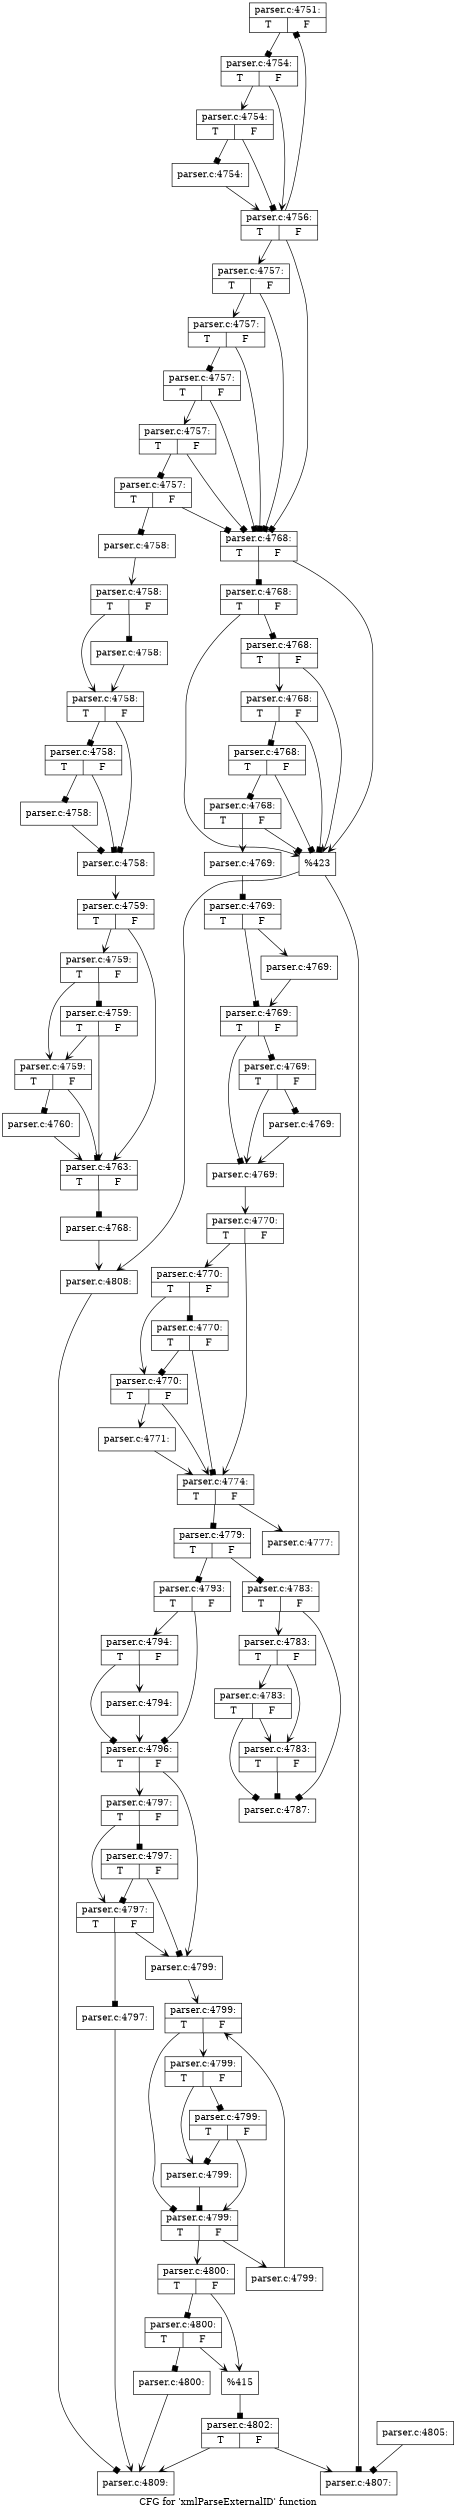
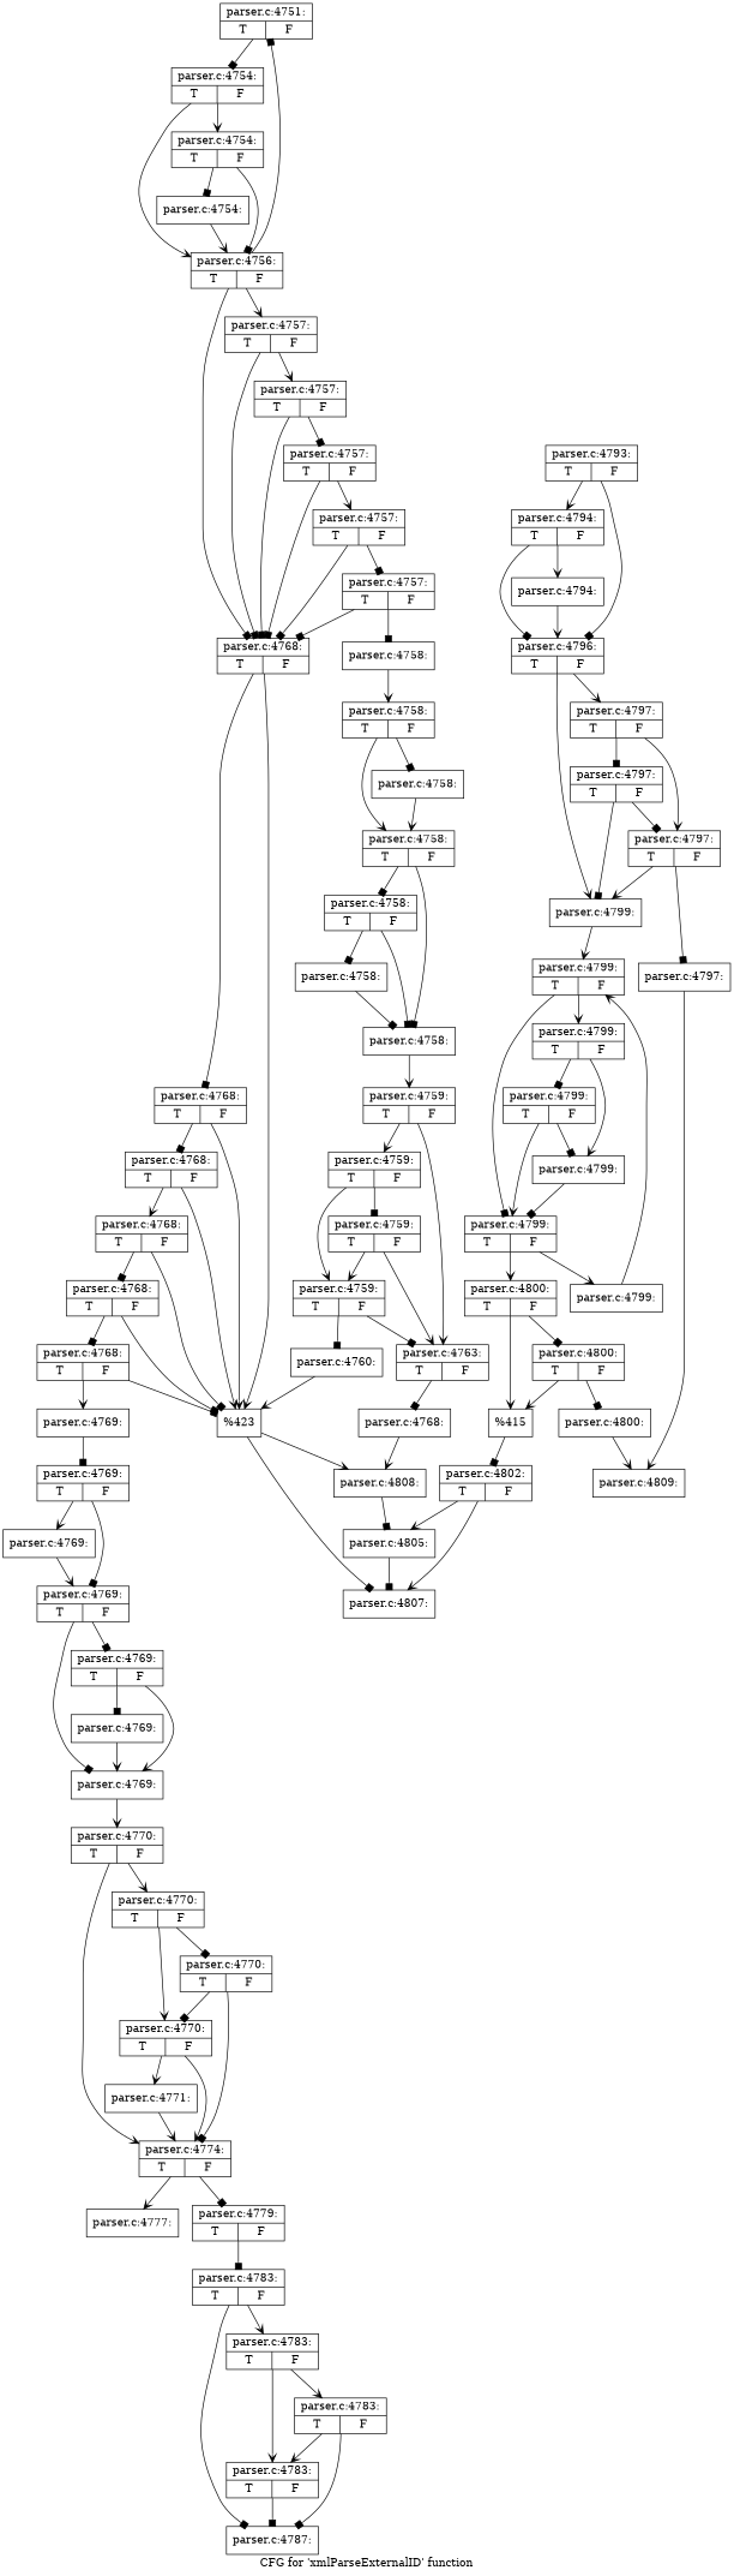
  digraph {
    label="CFG for 'xmlParseExternalID' function"
    node [shape=record]
    edge [arrowhead=box]
    n1 [label="{parser.c:4751:|{<s0>T|<s1>F}}"]
    n2 [label="{parser.c:4754:|{<s0>T|<s1>F}}"]
    n3 [label="{parser.c:4756:|{<s0>T|<s1>F}}"]
    n4 [label="{parser.c:4754:|{<s0>T|<s1>F}}"]
    n5 [label="{parser.c:4757:|{<s0>T|<s1>F}}"]
    n6 [label="{parser.c:4768:|{<s0>T|<s1>F}}"]
    n7 [label="{parser.c:4754:}"]
    n8 [label="{parser.c:4757:|{<s0>T|<s1>F}}"]
    n9 [label="{parser.c:4768:|{<s0>T|<s1>F}}"]
    n10 [label="{%423}"]
    n11 [label="{parser.c:4757:|{<s0>T|<s1>F}}"]
    n12 [label="{parser.c:4768:|{<s0>T|<s1>F}}"]
    n13 [label="{parser.c:4808:}"]
    n14 [label="{parser.c:4807:}"]
    n15 [label="{parser.c:4757:|{<s0>T|<s1>F}}"]
    n16 [label="{parser.c:4757:|{<s0>T|<s1>F}}"]
    n17 [label="{parser.c:4758:}"]
    n18 [label="{parser.c:4758:|{<s0>T|<s1>F}}"]
    n19 [label="{parser.c:4758:}"]
    n20 [label="{parser.c:4758:|{<s0>T|<s1>F}}"]
    n21 [label="{parser.c:4758:|{<s0>T|<s1>F}}"]
    n22 [label="{parser.c:4758:}"]
    n23 [label="{parser.c:4758:}"]
    n24 [label="{parser.c:4759:|{<s0>T|<s1>F}}"]
    n25 [label="{parser.c:4763:|{<s0>T|<s1>F}}"]
    n26 [label="{parser.c:4759:|{<s0>T|<s1>F}}"]
    n27 [label="{parser.c:4768:}"]
    n28 [label="{parser.c:4759:|{<s0>T|<s1>F}}"]
    n29 [label="{parser.c:4759:|{<s0>T|<s1>F}}"]
    n30 [label="{parser.c:4760:}"]
    n31 [label="{parser.c:4809:}"]
    n32 [label="{parser.c:4768:|{<s0>T|<s1>F}}"]
    n33 [label="{parser.c:4768:|{<s0>T|<s1>F}}"]
    n34 [label="{parser.c:4768:|{<s0>T|<s1>F}}"]
    n35 [label="{parser.c:4769:}"]
    n36 [label="{parser.c:4769:|{<s0>T|<s1>F}}"]
    n37 [label="{parser.c:4769:}"]
    n38 [label="{parser.c:4769:|{<s0>T|<s1>F}}"]
    n39 [label="{parser.c:4769:|{<s0>T|<s1>F}}"]
    n40 [label="{parser.c:4769:}"]
    n41 [label="{parser.c:4769:}"]
    n42 [label="{parser.c:4770:|{<s0>T|<s1>F}}"]
    n43 [label="{parser.c:4774:|{<s0>T|<s1>F}}"]
    n44 [label="{parser.c:4770:|{<s0>T|<s1>F}}"]
    n45 [label="{parser.c:4777:}"]
    n46 [label="{parser.c:4779:|{<s0>T|<s1>F}}"]
    n47 [label="{parser.c:4770:|{<s0>T|<s1>F}}"]
    n48 [label="{parser.c:4770:|{<s0>T|<s1>F}}"]
    n49 [label="{parser.c:4783:|{<s0>T|<s1>F}}"]
    n50 [label="{parser.c:4793:|{<s0>T|<s1>F}}"]
    n51 [label="{parser.c:4771:}"]
    n52 [label="{parser.c:4787:}"]
    n53 [label="{parser.c:4783:|{<s0>T|<s1>F}}"]
    n54 [label="{parser.c:4794:|{<s0>T|<s1>F}}"]
    n55 [label="{parser.c:4796:|{<s0>T|<s1>F}}"]
    n56 [label="{parser.c:4783:|{<s0>T|<s1>F}}"]
    n57 [label="{parser.c:4783:|{<s0>T|<s1>F}}"]
    n58 [label="{parser.c:4794:}"]
    n59 [label="{parser.c:4799:}"]
    n60 [label="{parser.c:4797:|{<s0>T|<s1>F}}"]
    n61 [label="{parser.c:4802:|{<s0>T|<s1>F}}"]
    n62 [label="{parser.c:4805:}"]
    n63 [label="{parser.c:4799:|{<s0>T|<s1>F}}"]
    n64 [label="{parser.c:4797:|{<s0>T|<s1>F}}"]
    n65 [label="{parser.c:4797:|{<s0>T|<s1>F}}"]
    n66 [label="{parser.c:4799:|{<s0>T|<s1>F}}"]
    n67 [label="{parser.c:4799:|{<s0>T|<s1>F}}"]
    n68 [label="{parser.c:4797:}"]
    n69 [label="{parser.c:4799:}"]
    n70 [label="{parser.c:4800:|{<s0>T|<s1>F}}"]
    n71 [label="{parser.c:4799:|{<s0>T|<s1>F}}"]
    n72 [label="{parser.c:4799:}"]
    n73 [label="{parser.c:4800:|{<s0>T|<s1>F}}"]
    n74 [label="{%415}"]
    n75 [label="{parser.c:4800:}"]
    n1 -> n2
    n2 -> n3 [arrowhead=vee]
    n2 -> n4 [arrowhead=vee]
    n3 -> n1
    n3 -> n5 [arrowhead=vee]
    n3 -> n6
    n4 -> n3
    n4 -> n7
    n5 -> n6
    n5 -> n8 [arrowhead=vee]
    n6 -> n9
    n6 -> n10 [arrowhead=vee]
    n7 -> n3 [arrowhead=vee]
    n8 -> n6
    n8 -> n11
    n9 -> n10 [arrowhead=vee]
    n9 -> n12
    n10 -> n13 [arrowhead=vee]
    n10 -> n14
    n11 -> n6
    n11 -> n15 [arrowhead=vee]
    n12 -> n10 [arrowhead=vee]
    n12 -> n32 [arrowhead=vee]
-   n13 -> n31
+   n13 -> n62
    n15 -> n6
    n15 -> n16
    n16 -> n6
    n16 -> n17
    n17 -> n18 [arrowhead=vee]
    n18 -> n19
    n18 -> n20 [arrowhead=vee]
    n19 -> n20 [arrowhead=vee]
    n20 -> n21
    n20 -> n22
    n21 -> n22
    n21 -> n23
    n22 -> n24 [arrowhead=vee]
    n23 -> n22
    n24 -> n25 [arrowhead=vee]
    n24 -> n26 [arrowhead=vee]
    n25 -> n27
    n26 -> n28
    n26 -> n29 [arrowhead=vee]
    n27 -> n13 [arrowhead=vee]
    n28 -> n25 [arrowhead=vee]
    n28 -> n29 [arrowhead=vee]
    n29 -> n25
    n29 -> n30
-   n30 -> n25 [arrowhead=vee]
+   n30 -> n10 [arrowhead=vee]
    n32 -> n10
    n32 -> n33
    n33 -> n10
    n33 -> n34
    n34 -> n10
    n34 -> n35 [arrowhead=vee]
    n35 -> n36
    n36 -> n37 [arrowhead=vee]
    n36 -> n38
    n37 -> n38 [arrowhead=vee]
    n38 -> n39
    n38 -> n40
    n39 -> n40 [arrowhead=vee]
    n39 -> n41
    n40 -> n42 [arrowhead=vee]
    n41 -> n40 [arrowhead=vee]
    n42 -> n43 [arrowhead=vee]
    n42 -> n44 [arrowhead=vee]
    n43 -> n45 [arrowhead=vee]
    n43 -> n46
    n44 -> n47
    n44 -> n48 [arrowhead=vee]
    n46 -> n49
-   n46 -> n50
    n47 -> n43
    n47 -> n48
    n48 -> n43 [arrowhead=vee]
    n48 -> n51 [arrowhead=vee]
    n49 -> n52
    n49 -> n53 [arrowhead=vee]
    n50 -> n54 [arrowhead=vee]
    n50 -> n55
    n51 -> n43 [arrowhead=vee]
    n53 -> n56 [arrowhead=vee]
    n53 -> n57 [arrowhead=vee]
    n54 -> n55
    n54 -> n58 [arrowhead=vee]
    n55 -> n59 [arrowhead=vee]
    n55 -> n60 [arrowhead=vee]
    n56 -> n52
    n56 -> n57 [arrowhead=vee]
    n57 -> n52
    n58 -> n55 [arrowhead=vee]
    n59 -> n63 [arrowhead=vee]
    n60 -> n64
    n60 -> n65 [arrowhead=vee]
    n61 -> n14 [arrowhead=vee]
-   n61 -> n31 [arrowhead=vee]
+   n61 -> n62 [arrowhead=vee]
    n62 -> n14
    n63 -> n66
    n63 -> n67 [arrowhead=vee]
    n64 -> n59
    n64 -> n65
    n65 -> n59 [arrowhead=vee]
    n65 -> n68
    n66 -> n69 [arrowhead=vee]
    n66 -> n70 [arrowhead=vee]
    n67 -> n71
    n67 -> n72 [arrowhead=vee]
    n68 -> n31 [arrowhead=vee]
    n69 -> n63 [arrowhead=vee]
    n70 -> n73
    n70 -> n74 [arrowhead=vee]
    n71 -> n66 [arrowhead=vee]
    n71 -> n72
    n72 -> n66
    n73 -> n74 [arrowhead=vee]
    n73 -> n75
    n74 -> n61
    n75 -> n31 [arrowhead=vee]
  }
